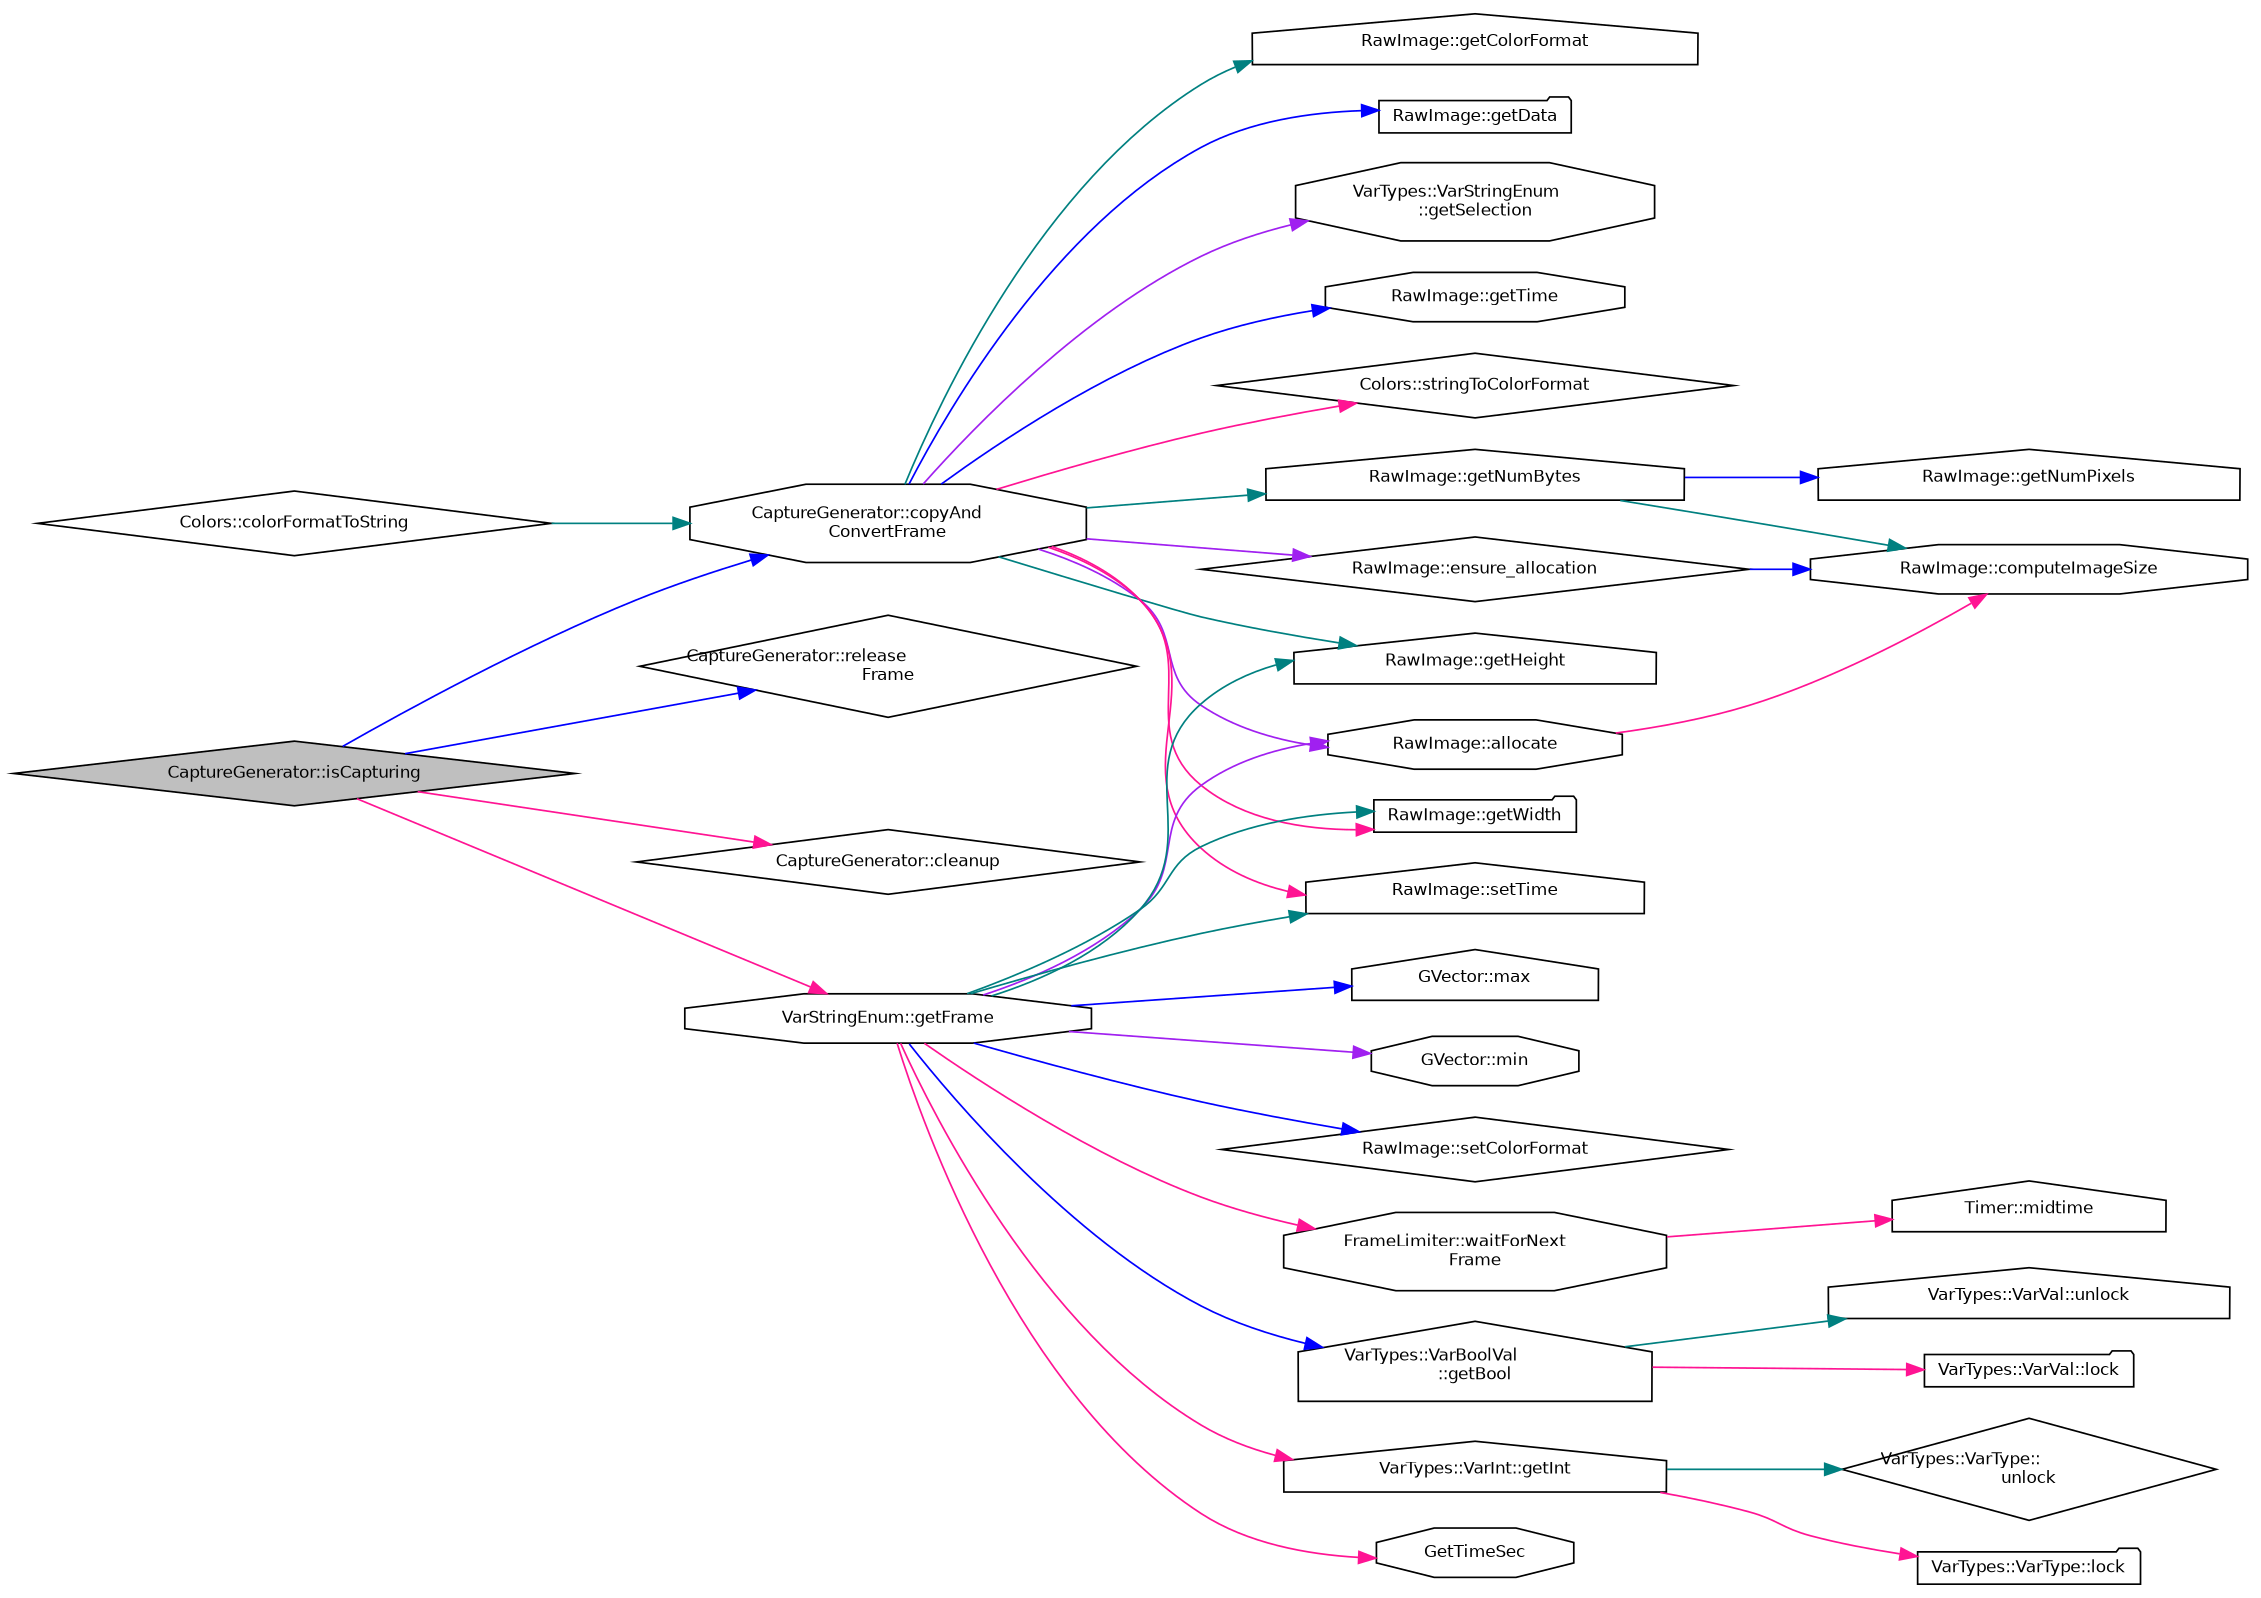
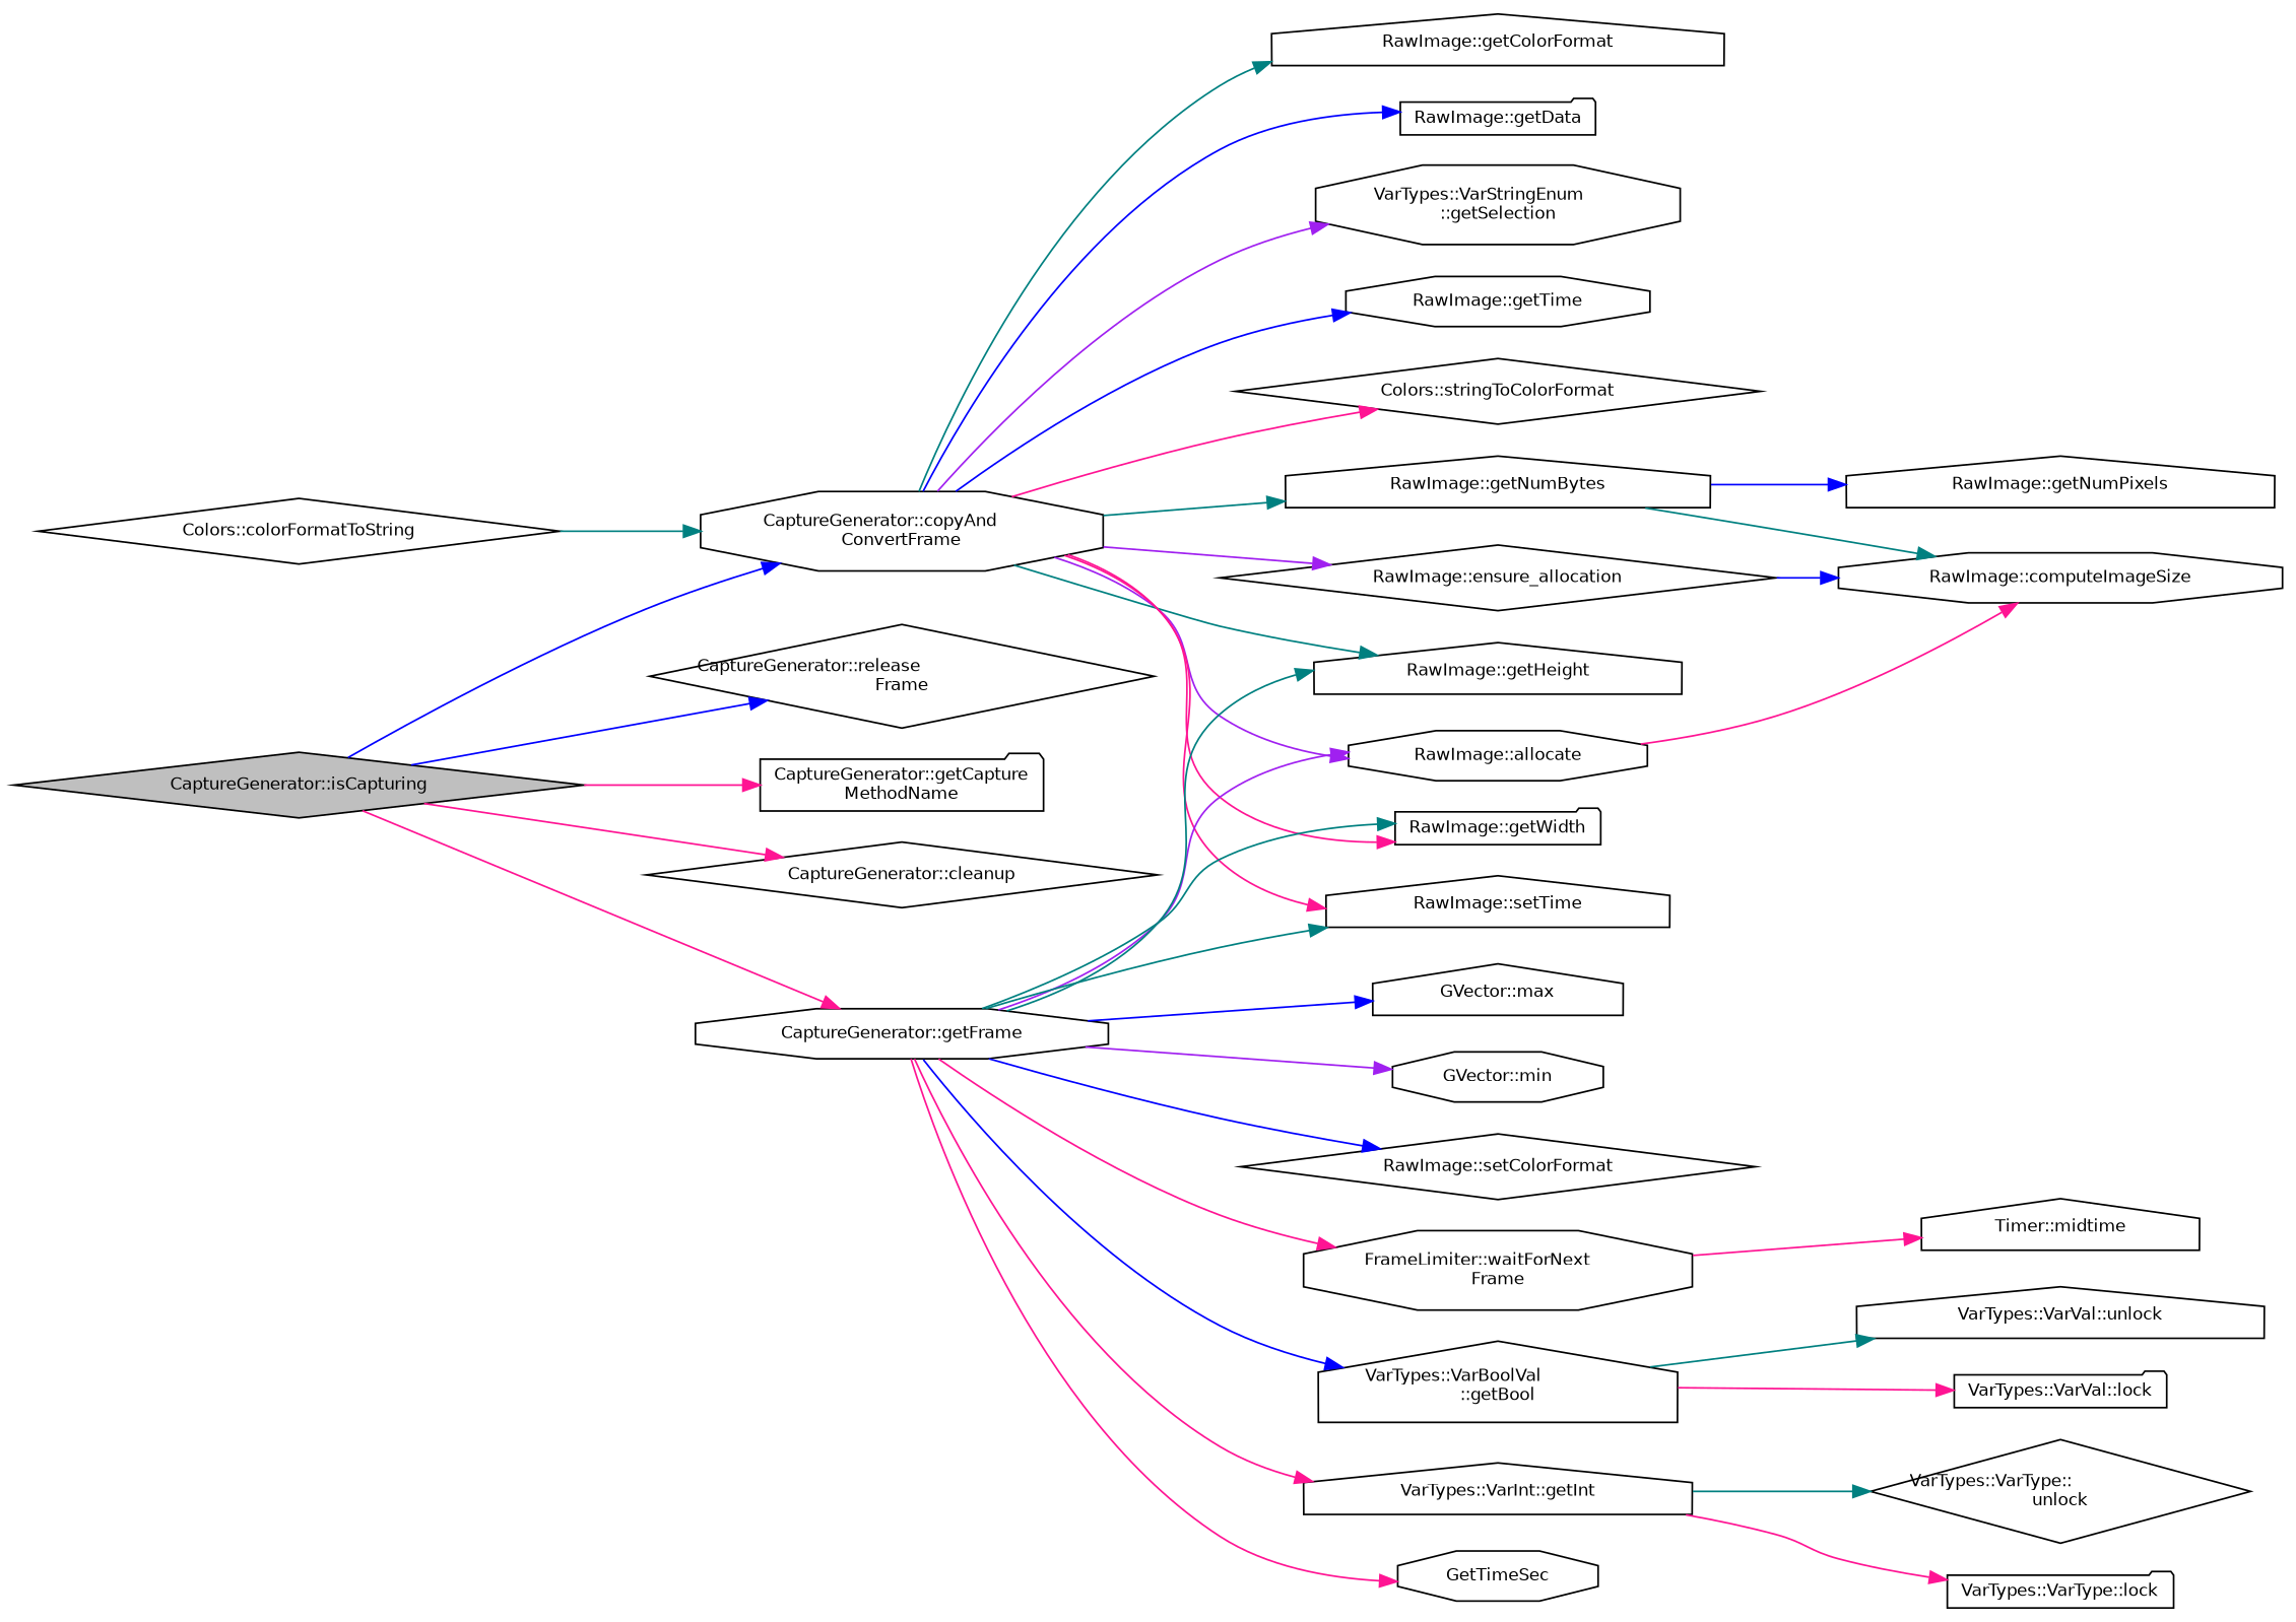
  digraph {
    rankdir=LR
    node [color=black fillcolor=white fontname=Helvetica fontsize=10 shape=house style=filled]
    edge [color=deeppink fontname=Helvetica fontsize=10 labelfontname=Helvetica labelfontsize=10 style=solid]
    n1 [fillcolor=grey75 fontcolor=black height=0.2 label="CaptureGenerator::isCapturing" shape=diamond width=0.4]
    n2 [height=0.2 label="CaptureGenerator::cleanup" shape=diamond width=0.4]
    n3 [height=0.2 label="CaptureGenerator::copyAnd\lConvertFrame" shape=octagon width=0.4]
-   n5 [height=0.2 label="VarStringEnum::getFrame" shape=octagon width=0.4]
+   n4 [height=0.2 label="CaptureGenerator::getCapture\lMethodName" shape=folder width=0.4]
+   n5 [height=0.2 label="CaptureGenerator::getFrame" shape=octagon width=0.4]
    n6 [height=0.2 label="CaptureGenerator::release\lFrame" shape=diamond width=0.4]
    n7 [height=0.2 label="RawImage::allocate" shape=octagon width=0.4]
    n8 [height=0.2 label="RawImage::ensure_allocation" shape=diamond width=0.4]
    n9 [height=0.2 label="RawImage::getColorFormat" width=0.4]
    n10 [height=0.2 label="RawImage::getData" shape=folder width=0.4]
    n11 [height=0.2 label="RawImage::getHeight" width=0.4]
    n12 [height=0.2 label="RawImage::getNumBytes" width=0.4]
    n13 [height=0.2 label="VarTypes::VarStringEnum\l::getSelection" shape=octagon width=0.4]
    n14 [height=0.2 label="RawImage::getTime" shape=octagon width=0.4]
    n15 [height=0.2 label="RawImage::getWidth" shape=folder width=0.4]
    n16 [height=0.2 label="RawImage::setTime" width=0.4]
    n17 [height=0.2 label="Colors::stringToColorFormat" shape=diamond width=0.4]
    n18 [height=0.2 label="VarTypes::VarBoolVal\l::getBool" width=0.4]
    n19 [height=0.2 label="VarTypes::VarInt::getInt" width=0.4]
    n20 [height=0.2 label=GetTimeSec shape=octagon width=0.4]
    n21 [height=0.2 label="GVector::max" width=0.4]
    n22 [height=0.2 label="GVector::min" shape=octagon width=0.4]
    n23 [height=0.2 label="RawImage::setColorFormat" shape=diamond width=0.4]
    n24 [height=0.2 label="FrameLimiter::waitForNext\lFrame" shape=octagon width=0.4]
    n25 [height=0.2 label="RawImage::computeImageSize" shape=octagon width=0.4]
    n26 [height=0.2 label="Colors::colorFormatToString" shape=diamond width=0.4]
    n27 [height=0.2 label="RawImage::getNumPixels" width=0.4]
    n28 [height=0.2 label="VarTypes::VarVal::lock" shape=folder width=0.4]
    n29 [height=0.2 label="VarTypes::VarVal::unlock" width=0.4]
    n30 [height=0.2 label="VarTypes::VarType::lock" shape=folder width=0.4]
    n31 [height=0.2 label="VarTypes::VarType::\lunlock" shape=diamond width=0.4]
    n32 [height=0.2 label="Timer::midtime" width=0.4]
    n1 -> n2
    n1 -> n3 [color=blue]
+   n1 -> n4
    n1 -> n5
    n1 -> n6 [color=blue]
    n3 -> n7 [color=purple]
    n3 -> n8 [color=purple]
    n3 -> n9 [color=teal]
    n3 -> n10 [color=blue]
    n3 -> n11 [color=teal]
    n3 -> n12 [color=teal]
    n3 -> n13 [color=purple]
    n3 -> n14 [color=blue]
    n3 -> n15
    n3 -> n16
    n3 -> n17
    n5 -> n7 [color=purple]
    n5 -> n11 [color=teal]
    n5 -> n15 [color=teal]
    n5 -> n16 [color=teal]
    n5 -> n18 [color=blue]
    n5 -> n19
    n5 -> n20
    n5 -> n21 [color=blue]
    n5 -> n22 [color=purple]
    n5 -> n23 [color=blue]
    n5 -> n24
    n7 -> n25
    n8 -> n25 [color=blue]
    n12 -> n25 [color=teal]
    n12 -> n27 [color=blue]
    n18 -> n28
    n18 -> n29 [color=teal]
    n19 -> n30
    n19 -> n31 [color=teal]
    n24 -> n32
    n26 -> n3 [color=teal]
  }
